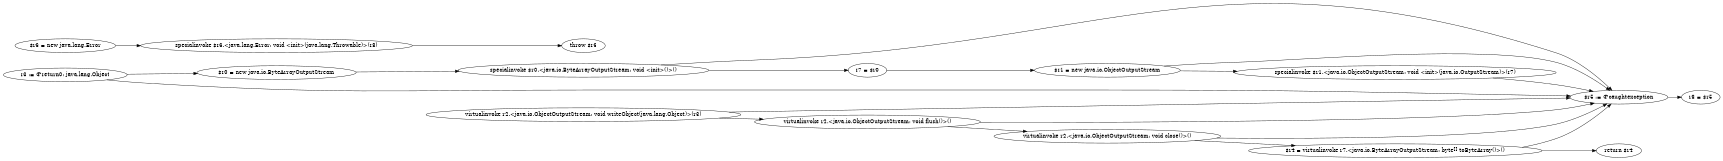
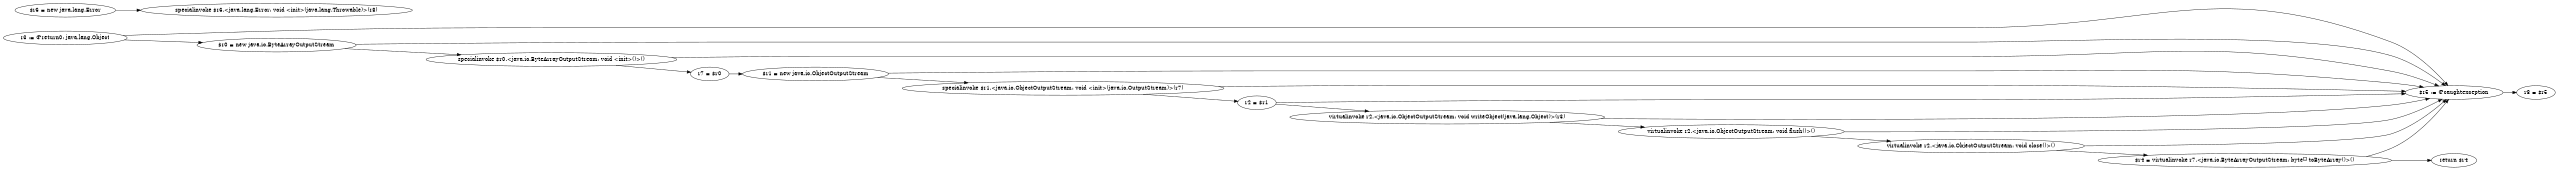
  digraph {
    rankdir=LR
    n1 [label="r3 := @return0: java.lang.Object"]
    "$r0 = new java.io.ByteArrayOutputStream"
    "$r5 := @caughtexception"
    "specialinvoke $r0.<java.io.ByteArrayOutputStream: void <init>()>()"
    "r8 = $r5"
    "r7 = $r0"
    "$r1 = new java.io.ObjectOutputStream"
    "specialinvoke $r1.<java.io.ObjectOutputStream: void <init>(java.io.OutputStream)>(r7)"
+   "r2 = $r1"
    "virtualinvoke r2.<java.io.ObjectOutputStream: void writeObject(java.lang.Object)>(r3)"
    "virtualinvoke r2.<java.io.ObjectOutputStream: void flush()>()"
    "virtualinvoke r2.<java.io.ObjectOutputStream: void close()>()"
    "$r4 = virtualinvoke r7.<java.io.ByteArrayOutputStream: byte[] toByteArray()>()"
    "return $r4"
    "$r6 = new java.lang.Error"
    "specialinvoke $r6.<java.lang.Error: void <init>(java.lang.Throwable)>(r8)"
-   "throw $r6"
    n1 -> "$r0 = new java.io.ByteArrayOutputStream"
    n1 -> "$r5 := @caughtexception"
+   "$r0 = new java.io.ByteArrayOutputStream" -> "$r5 := @caughtexception"
    "$r0 = new java.io.ByteArrayOutputStream" -> "specialinvoke $r0.<java.io.ByteArrayOutputStream: void <init>()>()"
    "$r5 := @caughtexception" -> "r8 = $r5"
    "specialinvoke $r0.<java.io.ByteArrayOutputStream: void <init>()>()" -> "$r5 := @caughtexception"
    "specialinvoke $r0.<java.io.ByteArrayOutputStream: void <init>()>()" -> "r7 = $r0"
    "r7 = $r0" -> "$r1 = new java.io.ObjectOutputStream"
    "$r1 = new java.io.ObjectOutputStream" -> "$r5 := @caughtexception"
    "$r1 = new java.io.ObjectOutputStream" -> "specialinvoke $r1.<java.io.ObjectOutputStream: void <init>(java.io.OutputStream)>(r7)"
    "specialinvoke $r1.<java.io.ObjectOutputStream: void <init>(java.io.OutputStream)>(r7)" -> "$r5 := @caughtexception"
+   "specialinvoke $r1.<java.io.ObjectOutputStream: void <init>(java.io.OutputStream)>(r7)" -> "r2 = $r1"
+   "r2 = $r1" -> "$r5 := @caughtexception"
+   "r2 = $r1" -> "virtualinvoke r2.<java.io.ObjectOutputStream: void writeObject(java.lang.Object)>(r3)"
    "virtualinvoke r2.<java.io.ObjectOutputStream: void writeObject(java.lang.Object)>(r3)" -> "$r5 := @caughtexception"
    "virtualinvoke r2.<java.io.ObjectOutputStream: void writeObject(java.lang.Object)>(r3)" -> "virtualinvoke r2.<java.io.ObjectOutputStream: void flush()>()"
    "virtualinvoke r2.<java.io.ObjectOutputStream: void flush()>()" -> "$r5 := @caughtexception"
    "virtualinvoke r2.<java.io.ObjectOutputStream: void flush()>()" -> "virtualinvoke r2.<java.io.ObjectOutputStream: void close()>()"
    "virtualinvoke r2.<java.io.ObjectOutputStream: void close()>()" -> "$r5 := @caughtexception"
    "virtualinvoke r2.<java.io.ObjectOutputStream: void close()>()" -> "$r4 = virtualinvoke r7.<java.io.ByteArrayOutputStream: byte[] toByteArray()>()"
    "$r4 = virtualinvoke r7.<java.io.ByteArrayOutputStream: byte[] toByteArray()>()" -> "$r5 := @caughtexception"
    "$r4 = virtualinvoke r7.<java.io.ByteArrayOutputStream: byte[] toByteArray()>()" -> "return $r4"
    "$r6 = new java.lang.Error" -> "specialinvoke $r6.<java.lang.Error: void <init>(java.lang.Throwable)>(r8)"
-   "specialinvoke $r6.<java.lang.Error: void <init>(java.lang.Throwable)>(r8)" -> "throw $r6"
  }
